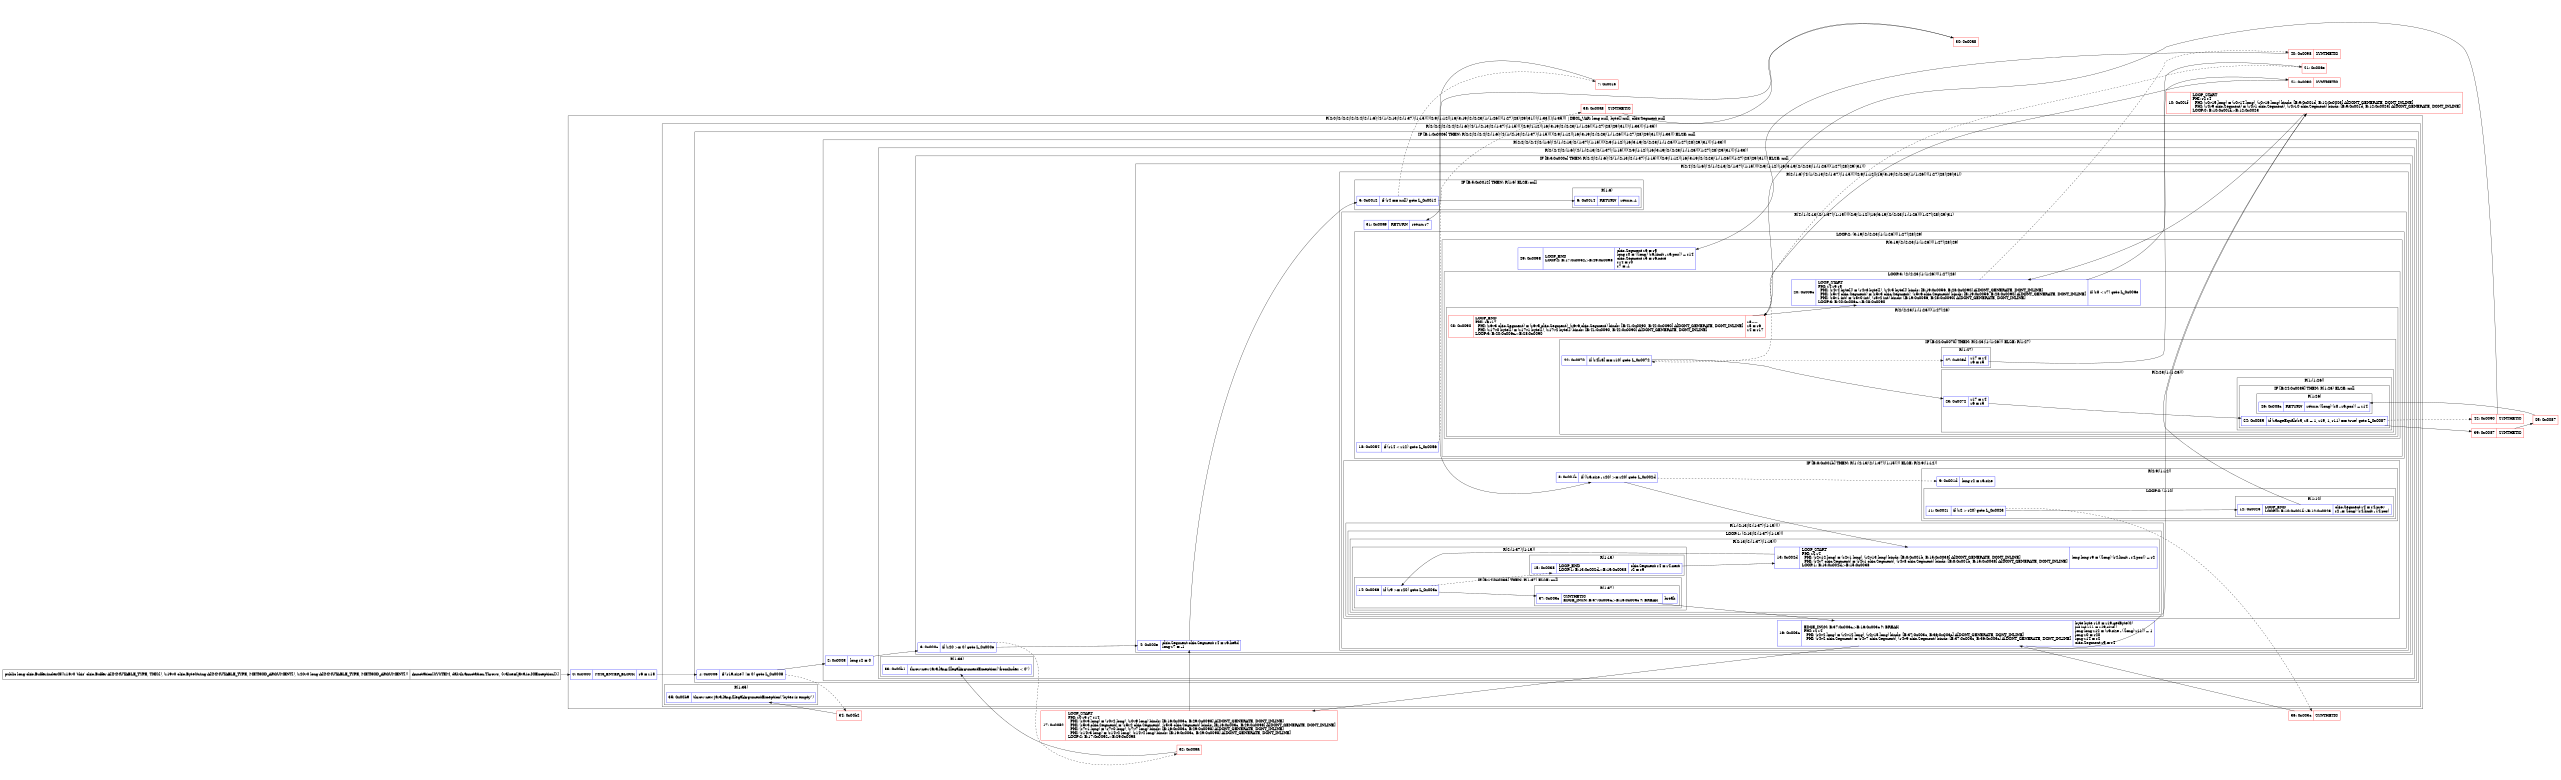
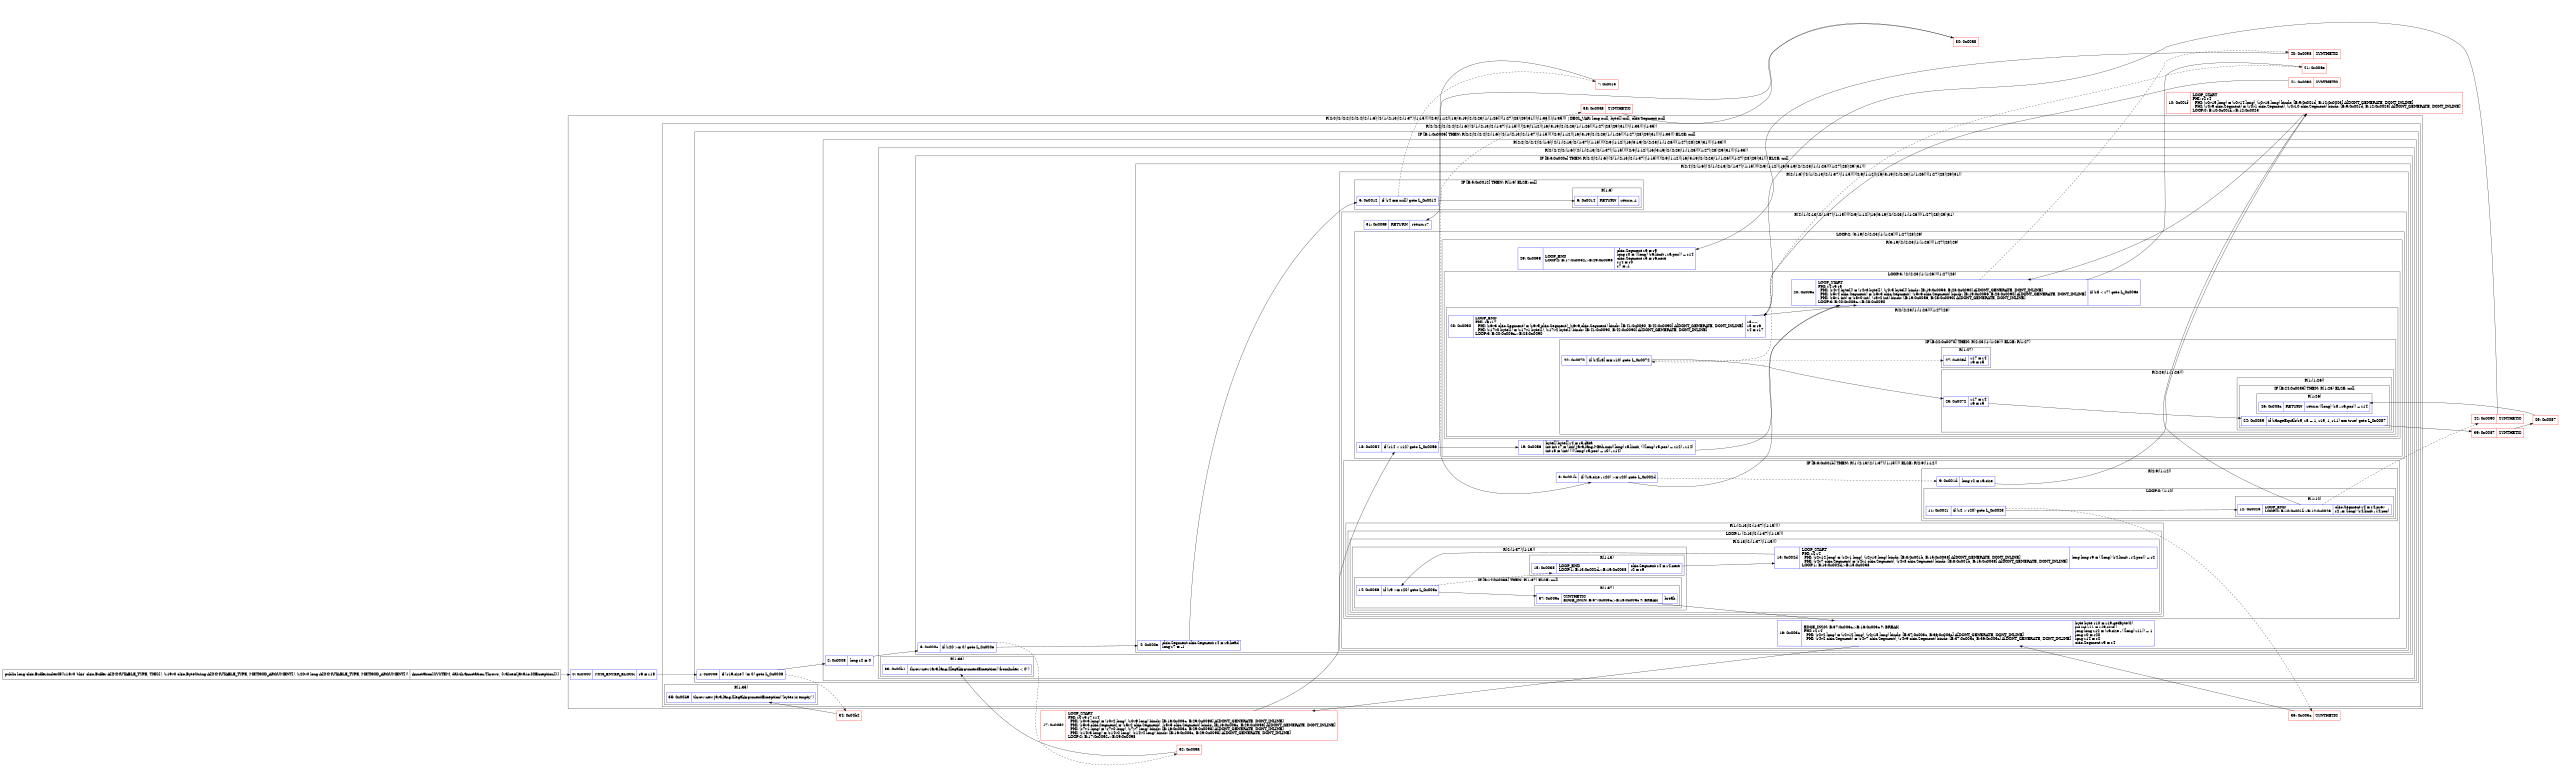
  digraph {
    rankdir=LR
    node [color=blue shape=record]
    n1 [label="{6\:\ 0x0014|RETURN\l|return \-1\l}"]
    n2 [label="{5\:\ 0x0012|if (r4 == null) goto L_0x0014\l}"]
    n3 [label="{37\:\ 0x003c|SYNTHETIC\lEDGE_INSN: B:37:0x003c\-\>B:16:0x003c ?: BREAK  \l|break\l}"]
    n4 [label="{14\:\ 0x0036|if (r9 \>= r20) goto L_0x003c\l}"]
    n5 [label="{15\:\ 0x0038|LOOP_END\lLOOP:1: B:13:0x002d\-\>B:15:0x0038\l|okio.Segment r4 = r4.next\lr2 = r9\l}"]
    n6 [label="{13\:\ 0x002d|LOOP_START\lPHI: r2 r4 \l  PHI: (r2v12 long) = (r2v1 long), (r2v13 long) binds: [B:8:0x001b, B:15:0x0038] A[DONT_GENERATE, DONT_INLINE]\l  PHI: (r4v7 okio.Segment) = (r4v1 okio.Segment), (r4v8 okio.Segment) binds: [B:8:0x001b, B:15:0x0038] A[DONT_GENERATE, DONT_INLINE]\lLOOP:1: B:13:0x002d\-\>B:15:0x0038\l|long long r9 = ((long) (r4.limit \- r4.pos)) + r2\l}"]
    n7 [label="{12\:\ 0x0023|LOOP_END\lLOOP:0: B:10:0x001f\-\>B:12:0x0023\l|okio.Segment r4 = r4.prev\lr2 \-= (long) (r4.limit \- r4.pos)\l}"]
    n8 [label="{11\:\ 0x0021|if (r2 \> r20) goto L_0x0023\l}"]
    n9 [label="{9\:\ 0x001d|long r2 = r6.size\l}"]
    n10 [label="{8\:\ 0x001b|if ((r6.size \- r20) \>= r20) goto L_0x002d\l}"]
    n11 [label="{26\:\ 0x008c|RETURN\l|return ((long) (r8 \- r6.pos)) + r14\l}"]
    n12 [label="{24\:\ 0x0085|if (rangeEquals(r5, r8 + 1, r19, 1, r11) == true) goto L_0x0087\l}"]
    n13 [label="{23\:\ 0x0072|r17 = r4\lr6 = r5\l}"]
    n14 [label="{27\:\ 0x008d|r17 = r4\lr6 = r5\l}"]
    n15 [label="{22\:\ 0x0070|if (r4[r8] == r10) goto L_0x0072\l}"]
-   n16 [color=red label="{28\:\ 0x0090|LOOP_END\lPHI: r6 r17 \l  PHI: (r6v3 okio.Segment) = (r6v5 okio.Segment), (r6v6 okio.Segment) binds: [B:41:0x0090, B:42:0x0090] A[DONT_GENERATE, DONT_INLINE]\l  PHI: (r17v0 byte[]) = (r17v1 byte[]), (r17v2 byte[]) binds: [B:41:0x0090, B:42:0x0090] A[DONT_GENERATE, DONT_INLINE]\lLOOP:3: B:20:0x006c\-\>B:28:0x0090\l|r8++\lr5 = r6\lr4 = r17\l}"]
+   n16 [label="{28\:\ 0x0090|LOOP_END\lPHI: r6 r17 \l  PHI: (r6v3 okio.Segment) = (r6v5 okio.Segment), (r6v6 okio.Segment) binds: [B:41:0x0090, B:42:0x0090] A[DONT_GENERATE, DONT_INLINE]\l  PHI: (r17v0 byte[]) = (r17v1 byte[]), (r17v2 byte[]) binds: [B:41:0x0090, B:42:0x0090] A[DONT_GENERATE, DONT_INLINE]\lLOOP:3: B:20:0x006c\-\>B:28:0x0090\l|r8++\lr5 = r6\lr4 = r17\l}"]
    n17 [label="{20\:\ 0x006c|LOOP_START\lPHI: r4 r5 r8 \l  PHI: (r4v4 byte[]) = (r4v3 byte[]), (r4v5 byte[]) binds: [B:19:0x0056, B:28:0x0090] A[DONT_GENERATE, DONT_INLINE]\l  PHI: (r5v4 okio.Segment) = (r5v3 okio.Segment), (r5v6 okio.Segment) binds: [B:19:0x0056, B:28:0x0090] A[DONT_GENERATE, DONT_INLINE]\l  PHI: (r8v1 int) = (r8v0 int), (r8v2 int) binds: [B:19:0x0056, B:28:0x0090] A[DONT_GENERATE, DONT_INLINE]\lLOOP:3: B:20:0x006c\-\>B:28:0x0090\l|if (r8 \< r7) goto L_0x006e\l}"]
+   n18 [label="{19\:\ 0x0056|byte[] byte[] r4 = r5.data\lint int r7 = (int) java.lang.Math.min((long) r5.limit, (((long) r5.pos) + r12) \- r14)\lint r8 = (int) ((((long) r5.pos) + r0) \- r14)\l}"]
    n19 [label="{29\:\ 0x0098|LOOP_END\lLOOP:2: B:17:0x0052\-\>B:29:0x0098\l|okio.Segment r6 = r5\llong r0 = ((long) (r6.limit \- r6.pos)) + r14\lokio.Segment r5 = r6.next\lr14 = r0\lr7 = \-1\l}"]
    n20 [label="{18\:\ 0x0054|if (r14 \< r12) goto L_0x0056\l}"]
    n21 [label="{16\:\ 0x003c|EDGE_INSN: B:37:0x003c\-\>B:16:0x003c ?: BREAK  \lPHI: r2 r4 \l  PHI: (r2v2 long) = (r2v12 long), (r2v15 long) binds: [B:37:0x003c, B:36:0x003c] A[DONT_GENERATE, DONT_INLINE]\l  PHI: (r4v2 okio.Segment) = (r4v7 okio.Segment), (r4v9 okio.Segment) binds: [B:37:0x003c, B:36:0x003c] A[DONT_GENERATE, DONT_INLINE]\l|byte byte r10 = r19.getByte(0)\lint int r11 = r19.size()\llong long r12 = (r6.size \- ((long) r11)) + 1\llong r0 = r20\llong r14 = r2\lokio.Segment r5 = r4\l}"]
    n22 [label="{31\:\ 0x00a9|RETURN\l|return r7\l}"]
    n23 [label="{4\:\ 0x000e|okio.Segment okio.Segment r4 = r6.head\llong r7 = \-1\l}"]
    n24 [label="{3\:\ 0x000c|if (r20 \>= 0) goto L_0x000e\l}"]
    n25 [label="{33\:\ 0x00b1|throw new java.lang.IllegalArgumentException(\"fromIndex \< 0\")\l}"]
    n26 [label="{2\:\ 0x0008|long r2 = 0\l}"]
    n27 [label="{1\:\ 0x0006|if (r19.size() != 0) goto L_0x0008\l}"]
    n28 [label="{35\:\ 0x00b9|throw new java.lang.IllegalArgumentException(\"bytes is empty\")\l}"]
    n29 [label="{0\:\ 0x0000|MTH_ENTER_BLOCK\l|r6 = r18\l}"]
    n30 [color=red label="{7\:\ 0x0015}"]
    n31 [color=red label="{10\:\ 0x001f|LOOP_START\lPHI: r2 r4 \l  PHI: (r2v15 long) = (r2v14 long), (r2v16 long) binds: [B:9:0x001d, B:12:0x0023] A[DONT_GENERATE, DONT_INLINE]\l  PHI: (r4v9 okio.Segment) = (r4v1 okio.Segment), (r4v10 okio.Segment) binds: [B:9:0x001d, B:12:0x0023] A[DONT_GENERATE, DONT_INLINE]\lLOOP:0: B:10:0x001f\-\>B:12:0x0023\l}"]
    n32 [color=red label="{36\:\ 0x003c|SYNTHETIC\l}"]
    n33 [color=red label="{39\:\ 0x0087|SYNTHETIC\l}"]
    n34 [color=red label="{42\:\ 0x0090|SYNTHETIC\l}"]
    n35 [color=red label="{41\:\ 0x0090|SYNTHETIC\l}"]
    n36 [color=red label="{21\:\ 0x006e}"]
    n37 [color=red label="{40\:\ 0x0098|SYNTHETIC\l}"]
    n38 [color=red label="{38\:\ 0x00a8|SYNTHETIC\l}"]
    n39 [color=red label="{17\:\ 0x0052|LOOP_START\lPHI: r0 r5 r7 r14 \l  PHI: (r0v3 long) = (r0v2 long), (r0v9 long) binds: [B:16:0x003c, B:29:0x0098] A[DONT_GENERATE, DONT_INLINE]\l  PHI: (r5v3 okio.Segment) = (r5v2 okio.Segment), (r5v5 okio.Segment) binds: [B:16:0x003c, B:29:0x0098] A[DONT_GENERATE, DONT_INLINE]\l  PHI: (r7v1 long) = (r7v0 long), (r7v7 long) binds: [B:16:0x003c, B:29:0x0098] A[DONT_GENERATE, DONT_INLINE]\l  PHI: (r14v3 long) = (r14v2 long), (r14v4 long) binds: [B:16:0x003c, B:29:0x0098] A[DONT_GENERATE, DONT_INLINE]\lLOOP:2: B:17:0x0052\-\>B:29:0x0098\l}"]
    n40 [color=red label="{32\:\ 0x00aa}"]
    n41 [color=red label="{34\:\ 0x00b2}"]
    n42 [color=red label="{30\:\ 0x00a8}"]
    n43 [color=red label="{25\:\ 0x0087}"]
    n44 [label="{public long okio.Buffer.indexOf((r18v0 'this' okio.Buffer A[IMMUTABLE_TYPE, THIS]), (r19v0 okio.ByteString A[IMMUTABLE_TYPE, METHOD_ARGUMENT]), (r20v0 long A[IMMUTABLE_TYPE, METHOD_ARGUMENT]))  | Annotation[SYSTEM, dalvik.annotation.Throws, \{value=[java.io.IOException]\}]\l}" color=""]
    subgraph cluster_1 {
      label="R(2:0|(2:(2:2|(2:(2:4|(2:(1:6)|(4:(1:(2:13|(2:(1:37)|(1:15))))(2:9|(1:12))|16|(3:19|(2:(2:23|(1:(1:26)))(1:27)|28)|29)|31)))|(1:33)))|(1:35))) | DECL_VAR: long null, byte[] null, okio.Segment null\l"
      n29
      subgraph cluster_2 {
        label="R(2:(2:2|(2:(2:4|(2:(1:6)|(4:(1:(2:13|(2:(1:37)|(1:15))))(2:9|(1:12))|16|(3:19|(2:(2:23|(1:(1:26)))(1:27)|28)|29)|31)))|(1:33)))|(1:35))"
        subgraph cluster_3 {
          label="IF [B:1:0x0006] THEN: R(2:2|(2:(2:4|(2:(1:6)|(4:(1:(2:13|(2:(1:37)|(1:15))))(2:9|(1:12))|16|(3:19|(2:(2:23|(1:(1:26)))(1:27)|28)|29)|31)))|(1:33))) ELSE: null"
          n27
          subgraph cluster_4 {
            label="R(2:2|(2:(2:4|(2:(1:6)|(4:(1:(2:13|(2:(1:37)|(1:15))))(2:9|(1:12))|16|(3:19|(2:(2:23|(1:(1:26)))(1:27)|28)|29)|31)))|(1:33)))"
            n26
            subgraph cluster_5 {
              label="R(2:(2:4|(2:(1:6)|(4:(1:(2:13|(2:(1:37)|(1:15))))(2:9|(1:12))|16|(3:19|(2:(2:23|(1:(1:26)))(1:27)|28)|29)|31)))|(1:33))"
              subgraph cluster_6 {
                label="IF [B:3:0x000c] THEN: R(2:4|(2:(1:6)|(4:(1:(2:13|(2:(1:37)|(1:15))))(2:9|(1:12))|16|(3:19|(2:(2:23|(1:(1:26)))(1:27)|28)|29)|31))) ELSE: null"
                n24
                subgraph cluster_7 {
                  label="R(2:4|(2:(1:6)|(4:(1:(2:13|(2:(1:37)|(1:15))))(2:9|(1:12))|16|(3:19|(2:(2:23|(1:(1:26)))(1:27)|28)|29)|31)))"
                  n23
                  subgraph cluster_8 {
                    label="R(2:(1:6)|(4:(1:(2:13|(2:(1:37)|(1:15))))(2:9|(1:12))|16|(3:19|(2:(2:23|(1:(1:26)))(1:27)|28)|29)|31))"
                    subgraph cluster_9 {
                      label="IF [B:5:0x0012] THEN: R(1:6) ELSE: null"
                      n2
                      subgraph cluster_10 {
                        label="R(1:6)"
                        n1
                      }
                    }
                    subgraph cluster_11 {
                      label="R(4:(1:(2:13|(2:(1:37)|(1:15))))(2:9|(1:12))|16|(3:19|(2:(2:23|(1:(1:26)))(1:27)|28)|29)|31)"
                      n21
                      n22
                      subgraph cluster_12 {
                        label="IF [B:8:0x001b] THEN: R(1:(2:13|(2:(1:37)|(1:15)))) ELSE: R(2:9|(1:12))"
                        n10
                        subgraph cluster_13 {
                          label="R(1:(2:13|(2:(1:37)|(1:15))))"
                          subgraph cluster_14 {
                            label="LOOP:1: (2:13|(2:(1:37)|(1:15)))"
                            subgraph cluster_15 {
                              label="R(2:13|(2:(1:37)|(1:15)))"
                              n6
                              subgraph cluster_16 {
                                label="R(2:(1:37)|(1:15))"
                                subgraph cluster_17 {
                                  label="IF [B:14:0x0036] THEN: R(1:37) ELSE: null"
                                  n4
                                  subgraph cluster_18 {
                                    label="R(1:37)"
                                    n3
                                  }
                                }
                                subgraph cluster_19 {
                                  label="R(1:15)"
                                  n5
                                }
                              }
                            }
                          }
                        }
                        subgraph cluster_20 {
                          label="R(2:9|(1:12))"
                          n9
                          subgraph cluster_21 {
                            label="LOOP:0: (1:12)"
                            n8
                            subgraph cluster_22 {
                              label="R(1:12)"
                              n7
                            }
                          }
                        }
                      }
                      subgraph cluster_23 {
                        label="LOOP:2: (3:19|(2:(2:23|(1:(1:26)))(1:27)|28)|29)"
                        n20
                        subgraph cluster_24 {
                          label="R(3:19|(2:(2:23|(1:(1:26)))(1:27)|28)|29)"
+                         n18
                          n19
                          subgraph cluster_25 {
                            label="LOOP:3: (2:(2:23|(1:(1:26)))(1:27)|28)"
                            n17
                            subgraph cluster_26 {
                              label="R(2:(2:23|(1:(1:26)))(1:27)|28)"
                              n16
                              subgraph cluster_27 {
                                label="IF [B:22:0x0070] THEN: R(2:23|(1:(1:26))) ELSE: R(1:27)"
                                n15
                                subgraph cluster_28 {
                                  label="R(2:23|(1:(1:26)))"
                                  n13
                                  subgraph cluster_29 {
                                    label="R(1:(1:26))"
                                    subgraph cluster_30 {
                                      label="IF [B:24:0x0085] THEN: R(1:26) ELSE: null"
                                      n12
                                      subgraph cluster_31 {
                                        label="R(1:26)"
                                        n11
                                      }
                                    }
                                  }
                                }
                                subgraph cluster_32 {
                                  label="R(1:27)"
                                  n14
                                }
                              }
                            }
                          }
                        }
                      }
                    }
                  }
                }
              }
              subgraph cluster_33 {
                label="R(1:33)"
                n25
              }
            }
          }
        }
        subgraph cluster_34 {
          label="R(1:35)"
          n28
        }
      }
    }
    n2 -> n1
    n2 -> n30 [style=dashed]
    n3 -> n21
    n4 -> n3
    n4 -> n5 [style=dashed]
    n5 -> n6
    n6 -> n4
    n7 -> n31
    n8 -> n7
    n8 -> n32 [style=dashed]
-   n21 -> n31
-   n10 -> n6
+   n9 -> n31
+   n10 -> n17
    n10 -> n9 [style=dashed]
    n12 -> n33
-   n12 -> n34 [style=dashed]
+   n7 -> n34 [style=dashed]
    n13 -> n12
-   n14 -> n35
    n15 -> n13
    n15 -> n14 [style=dashed]
    n16 -> n17
    n17 -> n36
    n17 -> n37 [style=dashed]
+   n18 -> n17
+   n20 -> n18
    n20 -> n38 [style=dashed]
    n21 -> n39
    n23 -> n2
    n24 -> n23
    n24 -> n40 [style=dashed]
    n26 -> n24
    n27 -> n26
    n27 -> n41 [style=dashed]
    n29 -> n27
    n30 -> n10
    n31 -> n17
    n32 -> n21
    n33 -> n43
    n34 -> n16
    n35 -> n16
    n36 -> n15 [style=dashed]
    n37 -> n19
    n38 -> n42
-   n39 -> n23
+   n39 -> n20
    n40 -> n25
    n41 -> n28
    n42 -> n22
    n43 -> n11
    n44 -> n29
  }
